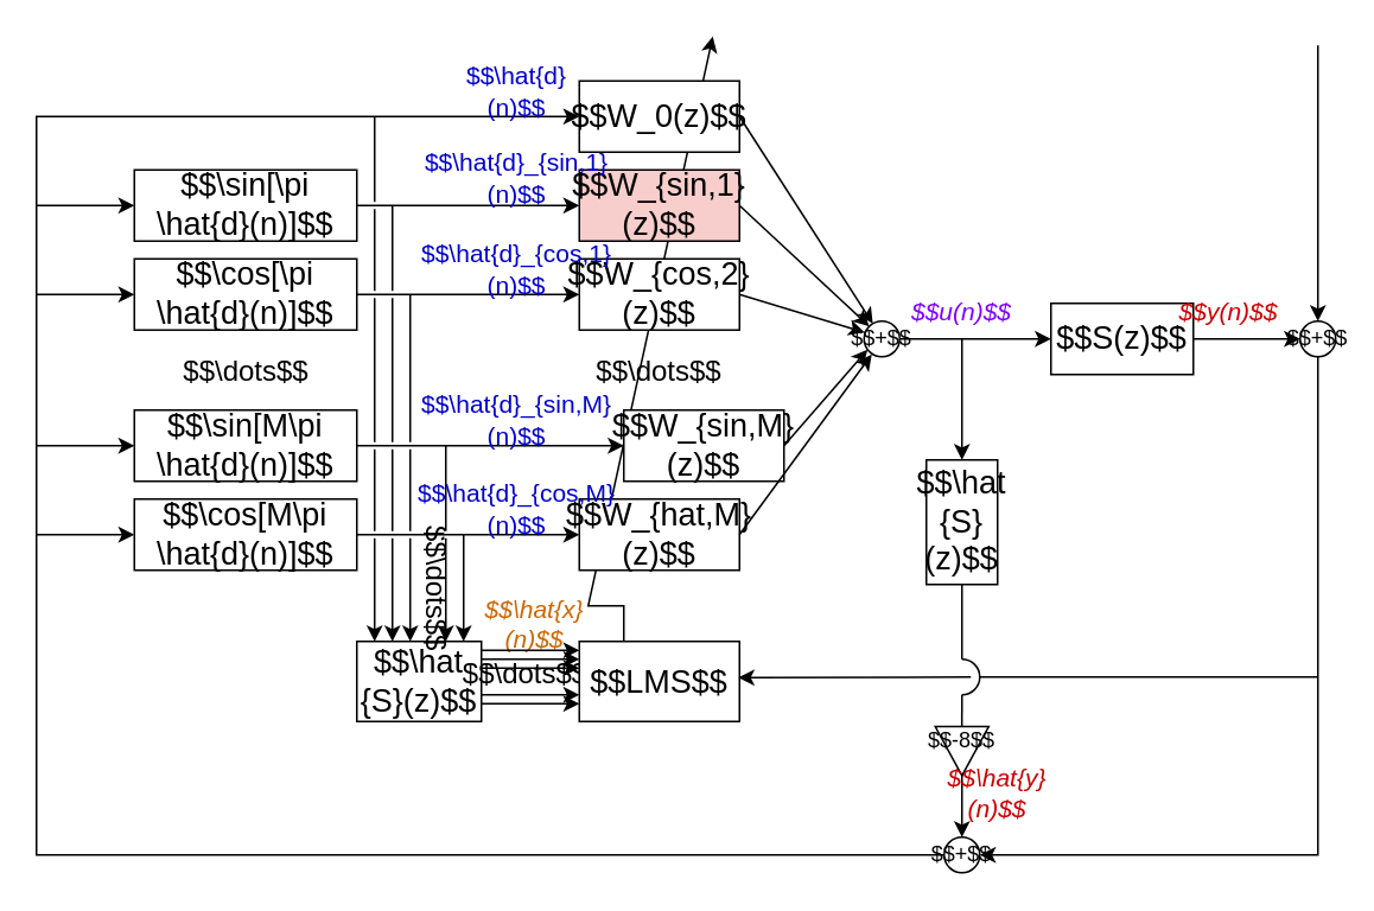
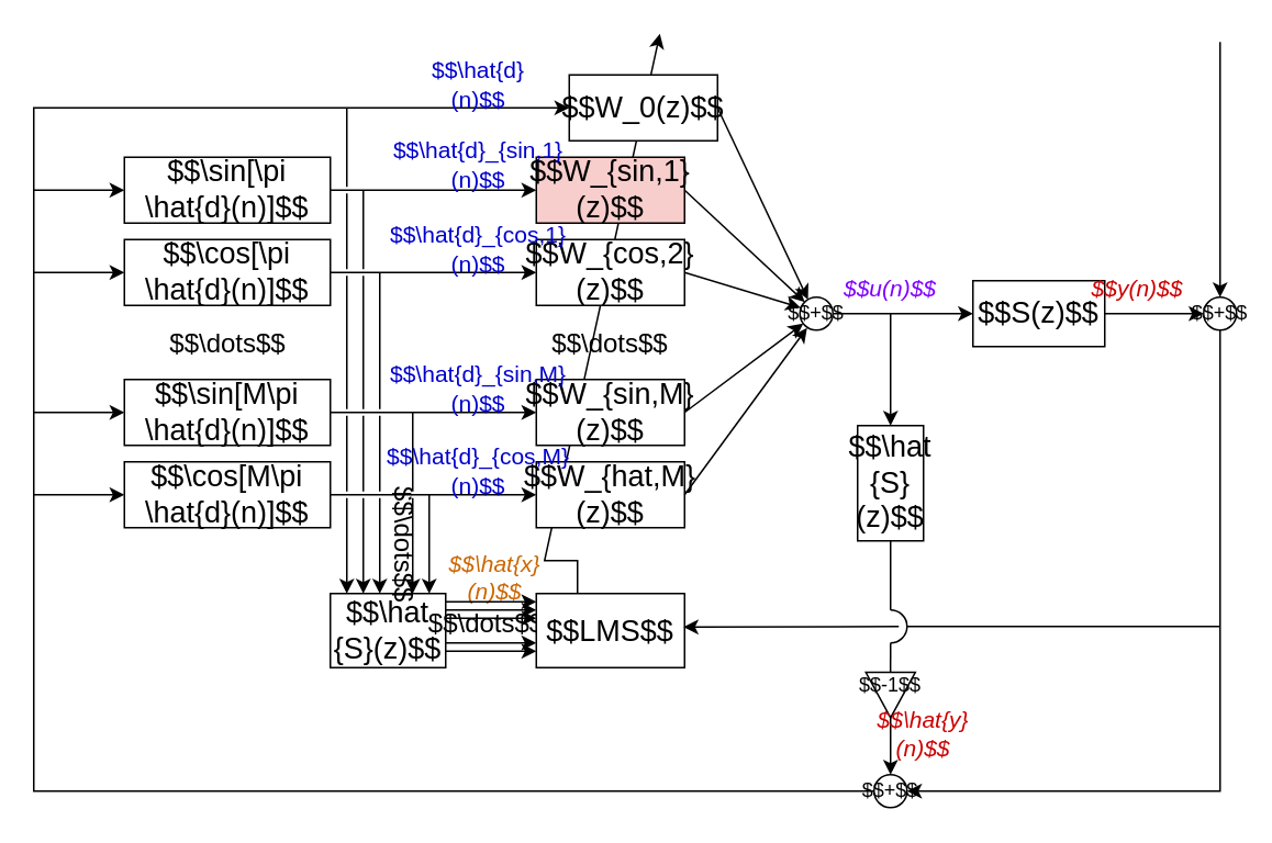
  <mxCell id="0" />
  <mxCell id="1" parent="0" />
  <mxCell id="2" value="" style="endArrow=none;html=1;rounded=0;exitX=0.498;exitY=0.138;exitDx=0;exitDy=0;exitPerimeter=0;" parent="1" source="19" edge="1"><mxGeometry width="50" height="50" relative="1" as="geometry"><mxPoint x="540" y="410" as="sourcePoint" /><mxPoint x="540" y="390" as="targetPoint" /></mxGeometry></mxCell>
  <mxCell id="3" style="edgeStyle=orthogonalEdgeStyle;rounded=0;orthogonalLoop=1;jettySize=auto;html=1;entryX=0;entryY=0.5;entryDx=0;entryDy=0;" parent="1" source="4" target="20" edge="1"><mxGeometry relative="1" as="geometry" /></mxCell>
  <mxCell id="4" value="&lt;font style=&quot;font-size: 18px;&quot;&gt;$$S(z)$$&lt;/font&gt;" style="rounded=0;whiteSpace=wrap;html=1;" parent="1" vertex="1"><mxGeometry x="590" y="170" width="80" height="40" as="geometry" /></mxCell>
  <mxCell id="5" value="" style="endArrow=classic;html=1;rounded=0;exitX=0.5;exitY=0;exitDx=0;exitDy=0;" parent="1" edge="1"><mxGeometry width="50" height="50" relative="1" as="geometry"><mxPoint x="350" y="400" as="sourcePoint" /><mxPoint x="400" y="20" as="targetPoint" /><Array as="points"><mxPoint x="350" y="340" /><mxPoint x="330" y="340" /></Array></mxGeometry></mxCell>
  <mxCell id="6" value="&lt;font style=&quot;font-size: 18px;&quot;&gt;$$W_{sin,1}(z)$$&lt;/font&gt;" style="rounded=0;whiteSpace=wrap;html=1;fillColor=#f8cecc;" parent="1" vertex="1"><mxGeometry x="325" y="95" width="90" height="40" as="geometry" /></mxCell>
  <mxCell id="7" value="&lt;font size=&quot;1&quot; color=&quot;#cc0000&quot;&gt;&lt;i style=&quot;font-size: 14px;&quot;&gt;$$y(n)$$&lt;/i&gt;&lt;/font&gt;" style="text;html=1;strokeColor=none;fillColor=none;align=center;verticalAlign=middle;whiteSpace=wrap;rounded=0;" parent="1" vertex="1"><mxGeometry x="660" y="160" width="60" height="30" as="geometry" /></mxCell>
  <mxCell id="8" value="&lt;font size=&quot;1&quot; color=&quot;#7f00ff&quot;&gt;&lt;i style=&quot;font-size: 14px;&quot;&gt;$$u(n)$$&lt;/i&gt;&lt;/font&gt;" style="text;html=1;strokeColor=none;fillColor=none;align=center;verticalAlign=middle;whiteSpace=wrap;rounded=0;" parent="1" vertex="1"><mxGeometry x="510" y="160" width="60" height="30" as="geometry" /></mxCell>
  <mxCell id="9" value="&lt;font style=&quot;font-size: 18px;&quot;&gt;$$\hat {S}(z)$$&lt;/font&gt;" style="rounded=0;whiteSpace=wrap;html=1;" parent="1" vertex="1"><mxGeometry x="200" y="360" width="70" height="45" as="geometry" /></mxCell>
  <mxCell id="10" value="&lt;font size=&quot;1&quot; color=&quot;#cc6600&quot;&gt;&lt;i style=&quot;font-size: 14px;&quot;&gt;$$\hat{x}(n)$$&lt;/i&gt;&lt;/font&gt;" style="text;html=1;strokeColor=none;fillColor=none;align=center;verticalAlign=middle;whiteSpace=wrap;rounded=0;" parent="1" vertex="1"><mxGeometry x="270" y="335" width="60" height="30" as="geometry" /></mxCell>
  <mxCell id="11" value="&lt;font style=&quot;font-size: 18px;&quot;&gt;$$\hat {S}(z)$$&lt;/font&gt;" style="rounded=0;whiteSpace=wrap;html=1;" parent="1" vertex="1"><mxGeometry x="520" y="258" width="40" height="70" as="geometry" /></mxCell>
  <mxCell id="12" style="edgeStyle=orthogonalEdgeStyle;rounded=0;orthogonalLoop=1;jettySize=auto;html=1;entryX=0;entryY=0.5;entryDx=0;entryDy=0;" parent="1" source="13" target="29" edge="1"><mxGeometry relative="1" as="geometry"><mxPoint x="60" y="64.31" as="targetPoint" /><Array as="points"><mxPoint x="20" y="480" /><mxPoint x="20" y="65" /><mxPoint x="310" y="65" /></Array></mxGeometry></mxCell>
  <mxCell id="13" value="$$+$$" style="ellipse;whiteSpace=wrap;html=1;aspect=fixed;" parent="1" vertex="1"><mxGeometry x="530" y="470" width="20" height="20" as="geometry" /></mxCell>
  <mxCell id="14" value="" style="endArrow=classic;html=1;rounded=0;entryX=1;entryY=0.5;entryDx=0;entryDy=0;" parent="1" source="20" target="13" edge="1"><mxGeometry width="50" height="50" relative="1" as="geometry"><mxPoint x="540" y="260" as="sourcePoint" /><mxPoint x="590" y="420" as="targetPoint" /><Array as="points"><mxPoint x="740" y="480" /></Array></mxGeometry></mxCell>
  <mxCell id="15" value="" style="verticalLabelPosition=bottom;verticalAlign=top;html=1;shape=mxgraph.basic.arc;startAngle=0.5;endAngle=0;rotation=-180;" parent="1" vertex="1"><mxGeometry x="530" y="370" width="20" height="20" as="geometry" /></mxCell>
  <mxCell id="16" value="" style="endArrow=classic;html=1;rounded=0;entryX=0.5;entryY=0;entryDx=0;entryDy=0;exitX=0.5;exitY=1;exitDx=0;exitDy=0;" parent="1" source="19" target="13" edge="1"><mxGeometry width="50" height="50" relative="1" as="geometry"><mxPoint x="340" y="562.88" as="sourcePoint" /><mxPoint x="390" y="497.88" as="targetPoint" /></mxGeometry></mxCell>
  <mxCell id="17" value="" style="endArrow=none;html=1;rounded=0;exitX=0;exitY=0.5;exitDx=0;exitDy=0;exitPerimeter=0;" parent="1" source="15" edge="1"><mxGeometry width="50" height="50" relative="1" as="geometry"><mxPoint x="563.75" y="380" as="sourcePoint" /><mxPoint x="740" y="380" as="targetPoint" /></mxGeometry></mxCell>
  <mxCell id="18" value="" style="triangle;whiteSpace=wrap;html=1;rotation=90;" parent="1" vertex="1"><mxGeometry x="526.25" y="406.63" width="27.5" height="30" as="geometry" /></mxCell>
- <mxCell id="19" value="$$-8$$" style="text;html=1;strokeColor=none;fillColor=none;align=center;verticalAlign=middle;whiteSpace=wrap;rounded=0;" parent="1" vertex="1"><mxGeometry x="530" y="406.63" width="20" height="19.62" as="geometry" /></mxCell>
+ <mxCell id="19" value="$$-1$$" style="text;html=1;strokeColor=none;fillColor=none;align=center;verticalAlign=middle;whiteSpace=wrap;rounded=0;" parent="1" vertex="1"><mxGeometry x="530" y="406.63" width="20" height="19.62" as="geometry" /></mxCell>
  <mxCell id="20" value="$$+$$" style="ellipse;whiteSpace=wrap;html=1;aspect=fixed;" parent="1" vertex="1"><mxGeometry x="730" y="180" width="20" height="20" as="geometry" /></mxCell>
  <mxCell id="21" value="" style="endArrow=classic;html=1;rounded=0;entryX=0.5;entryY=0;entryDx=0;entryDy=0;" parent="1" target="20" edge="1"><mxGeometry width="50" height="50" relative="1" as="geometry"><mxPoint x="740" y="25" as="sourcePoint" /><mxPoint x="660" y="270" as="targetPoint" /></mxGeometry></mxCell>
  <mxCell id="22" value="&lt;font size=&quot;1&quot; color=&quot;#cc0000&quot;&gt;&lt;i style=&quot;font-size: 14px;&quot;&gt;$$\hat{y}(n)$$&lt;/i&gt;&lt;/font&gt;" style="text;html=1;strokeColor=none;fillColor=none;align=center;verticalAlign=middle;whiteSpace=wrap;rounded=0;" parent="1" vertex="1"><mxGeometry x="530" y="430" width="60" height="30" as="geometry" /></mxCell>
  <mxCell id="23" value="&lt;font style=&quot;font-size: 18px;&quot;&gt;$$\cos[\pi \hat{d}(n)]$$&lt;/font&gt;" style="rounded=0;whiteSpace=wrap;html=1;" parent="1" vertex="1"><mxGeometry x="75" y="145" width="125" height="40" as="geometry" /></mxCell>
  <mxCell id="24" value="&lt;font style=&quot;font-size: 18px;&quot;&gt;$$\sin[\pi \hat{d}(n)]$$&lt;/font&gt;" style="rounded=0;whiteSpace=wrap;html=1;" parent="1" vertex="1"><mxGeometry x="75" y="95" width="125" height="40" as="geometry" /></mxCell>
  <mxCell id="25" value="&lt;font style=&quot;font-size: 18px;&quot;&gt;$$\cos[M\pi \hat{d}(n)]$$&lt;/font&gt;" style="rounded=0;whiteSpace=wrap;html=1;" parent="1" vertex="1"><mxGeometry x="75" y="280" width="125" height="40" as="geometry" /></mxCell>
  <mxCell id="26" value="&lt;font style=&quot;font-size: 18px;&quot;&gt;$$\sin[M\pi \hat{d}(n)]$$&lt;/font&gt;" style="rounded=0;whiteSpace=wrap;html=1;" parent="1" vertex="1"><mxGeometry x="75" y="230" width="125" height="40" as="geometry" /></mxCell>
  <mxCell id="27" value="&lt;font style=&quot;font-size: 18px;&quot;&gt;$$W_{cos,2}(z)$$&lt;/font&gt;" style="rounded=0;whiteSpace=wrap;html=1;" parent="1" vertex="1"><mxGeometry x="325" y="145" width="90" height="40" as="geometry" /></mxCell>
- <mxCell id="28" value="&lt;div&gt;&lt;font style=&quot;font-size: 18px;&quot;&gt;$$W_{sin,M}(z)$$&lt;/font&gt;&lt;/div&gt;" style="rounded=0;whiteSpace=wrap;html=1;" parent="1" vertex="1"><mxGeometry x="350" y="230" width="90" height="40" as="geometry" /></mxCell>
- <mxCell id="29" value="&lt;font style=&quot;font-size: 18px;&quot;&gt;$$W_0(z)$$&lt;/font&gt;" style="rounded=0;whiteSpace=wrap;html=1;" parent="1" vertex="1"><mxGeometry x="325" y="45" width="90" height="40" as="geometry" /></mxCell>
+ <mxCell id="28" value="&lt;div&gt;&lt;font style=&quot;font-size: 18px;&quot;&gt;$$W_{sin,M}(z)$$&lt;/font&gt;&lt;/div&gt;" style="rounded=0;whiteSpace=wrap;html=1;" parent="1" vertex="1"><mxGeometry x="325" y="230" width="90" height="40" as="geometry" /></mxCell>
+ <mxCell id="29" value="&lt;font style=&quot;font-size: 18px;&quot;&gt;$$W_0(z)$$&lt;/font&gt;" style="rounded=0;whiteSpace=wrap;html=1;" parent="1" vertex="1"><mxGeometry x="345" y="45" width="90" height="40" as="geometry" /></mxCell>
  <mxCell id="30" value="&lt;font style=&quot;font-size: 18px;&quot;&gt;$$W_{hat,M}(z)$$&lt;/font&gt;" style="rounded=0;whiteSpace=wrap;html=1;" parent="1" vertex="1"><mxGeometry x="325" y="280" width="90" height="40" as="geometry" /></mxCell>
  <mxCell id="31" value="&lt;font style=&quot;font-size: 16px;&quot;&gt;$$\dots$$&lt;/font&gt;" style="text;html=1;strokeColor=none;fillColor=none;align=center;verticalAlign=middle;whiteSpace=wrap;rounded=0;" parent="1" vertex="1"><mxGeometry x="107.5" y="195" width="60" height="25" as="geometry" /></mxCell>
  <mxCell id="32" value="" style="endArrow=classic;html=1;rounded=0;entryX=0;entryY=0.5;entryDx=0;entryDy=0;" parent="1" target="24" edge="1"><mxGeometry width="50" height="50" relative="1" as="geometry"><mxPoint x="20" y="115" as="sourcePoint" /><mxPoint x="70" y="65" as="targetPoint" /></mxGeometry></mxCell>
  <mxCell id="33" value="" style="endArrow=classic;html=1;rounded=0;entryX=0;entryY=0.5;entryDx=0;entryDy=0;" parent="1" target="23" edge="1"><mxGeometry width="50" height="50" relative="1" as="geometry"><mxPoint x="20" y="165" as="sourcePoint" /><mxPoint x="70" y="115" as="targetPoint" /></mxGeometry></mxCell>
  <mxCell id="34" value="" style="endArrow=classic;html=1;rounded=0;entryX=0;entryY=0.5;entryDx=0;entryDy=0;" parent="1" target="26" edge="1"><mxGeometry width="50" height="50" relative="1" as="geometry"><mxPoint x="20" y="250" as="sourcePoint" /><mxPoint x="70" y="205" as="targetPoint" /></mxGeometry></mxCell>
  <mxCell id="35" value="" style="endArrow=classic;html=1;rounded=0;entryX=0;entryY=0.5;entryDx=0;entryDy=0;" parent="1" target="25" edge="1"><mxGeometry width="50" height="50" relative="1" as="geometry"><mxPoint x="20" y="300" as="sourcePoint" /><mxPoint x="70" y="250" as="targetPoint" /></mxGeometry></mxCell>
  <mxCell id="36" style="edgeStyle=orthogonalEdgeStyle;rounded=0;orthogonalLoop=1;jettySize=auto;html=1;entryX=0;entryY=0.5;entryDx=0;entryDy=0;" parent="1" source="37" target="4" edge="1"><mxGeometry relative="1" as="geometry" /></mxCell>
  <mxCell id="37" value="$$+$$" style="ellipse;whiteSpace=wrap;html=1;aspect=fixed;" parent="1" vertex="1"><mxGeometry x="485" y="180" width="20" height="20" as="geometry" /></mxCell>
  <mxCell id="38" value="" style="endArrow=classic;html=1;rounded=0;exitX=1;exitY=0.5;exitDx=0;exitDy=0;entryX=0.245;entryY=0.07;entryDx=0;entryDy=0;entryPerimeter=0;" parent="1" source="29" target="37" edge="1"><mxGeometry width="50" height="50" relative="1" as="geometry"><mxPoint x="410" y="75" as="sourcePoint" /><mxPoint x="460" y="25" as="targetPoint" /></mxGeometry></mxCell>
  <mxCell id="39" value="" style="endArrow=classic;html=1;rounded=0;exitX=1;exitY=0.5;exitDx=0;exitDy=0;entryX=0;entryY=0;entryDx=0;entryDy=0;" parent="1" source="6" target="37" edge="1"><mxGeometry width="50" height="50" relative="1" as="geometry"><mxPoint x="465" y="95" as="sourcePoint" /><mxPoint x="515" y="45" as="targetPoint" /></mxGeometry></mxCell>
  <mxCell id="40" value="" style="endArrow=classic;html=1;rounded=0;exitX=1;exitY=0.5;exitDx=0;exitDy=0;entryX=0.016;entryY=0.315;entryDx=0;entryDy=0;entryPerimeter=0;" parent="1" source="27" target="37" edge="1"><mxGeometry width="50" height="50" relative="1" as="geometry"><mxPoint x="525" y="200" as="sourcePoint" /><mxPoint x="575" y="150" as="targetPoint" /></mxGeometry></mxCell>
  <mxCell id="41" value="" style="endArrow=classic;html=1;rounded=0;exitX=1;exitY=0.5;exitDx=0;exitDy=0;entryX=0.097;entryY=0.802;entryDx=0;entryDy=0;entryPerimeter=0;" parent="1" source="28" target="37" edge="1"><mxGeometry width="50" height="50" relative="1" as="geometry"><mxPoint x="450" y="280" as="sourcePoint" /><mxPoint x="500" y="230" as="targetPoint" /></mxGeometry></mxCell>
  <mxCell id="42" value="" style="endArrow=classic;html=1;rounded=0;exitX=1;exitY=0.5;exitDx=0;exitDy=0;entryX=0.216;entryY=0.934;entryDx=0;entryDy=0;entryPerimeter=0;" parent="1" source="30" target="37" edge="1"><mxGeometry width="50" height="50" relative="1" as="geometry"><mxPoint x="455" y="275" as="sourcePoint" /><mxPoint x="505" y="225" as="targetPoint" /></mxGeometry></mxCell>
  <mxCell id="43" value="" style="endArrow=classic;html=1;rounded=0;" parent="1" edge="1"><mxGeometry width="50" height="50" relative="1" as="geometry"><mxPoint x="210" y="65" as="sourcePoint" /><mxPoint x="210" y="360" as="targetPoint" /></mxGeometry></mxCell>
  <mxCell id="44" value="" style="endArrow=classic;html=1;rounded=0;" parent="1" edge="1"><mxGeometry width="50" height="50" relative="1" as="geometry"><mxPoint x="220" y="115" as="sourcePoint" /><mxPoint x="220" y="360" as="targetPoint" /></mxGeometry></mxCell>
  <mxCell id="45" value="" style="endArrow=classic;html=1;rounded=0;" parent="1" edge="1"><mxGeometry width="50" height="50" relative="1" as="geometry"><mxPoint x="230" y="165" as="sourcePoint" /><mxPoint x="230" y="360" as="targetPoint" /></mxGeometry></mxCell>
  <mxCell id="46" value="" style="endArrow=classic;html=1;rounded=0;" parent="1" edge="1"><mxGeometry width="50" height="50" relative="1" as="geometry"><mxPoint x="250" y="250" as="sourcePoint" /><mxPoint x="250" y="360" as="targetPoint" /></mxGeometry></mxCell>
  <mxCell id="47" value="" style="endArrow=classic;html=1;rounded=0;" parent="1" edge="1"><mxGeometry width="50" height="50" relative="1" as="geometry"><mxPoint x="260" y="300" as="sourcePoint" /><mxPoint x="260" y="360" as="targetPoint" /></mxGeometry></mxCell>
  <mxCell id="48" value="&lt;font style=&quot;font-size: 16px;&quot;&gt;$$\dots$$&lt;/font&gt;" style="text;html=1;strokeColor=none;fillColor=none;align=center;verticalAlign=middle;whiteSpace=wrap;rounded=0;rotation=90;" parent="1" vertex="1"><mxGeometry x="216" y="328" width="60" height="5" as="geometry" /></mxCell>
  <mxCell id="49" value="" style="endArrow=classic;html=1;rounded=0;" parent="1" edge="1"><mxGeometry width="50" height="50" relative="1" as="geometry"><mxPoint x="270" y="365" as="sourcePoint" /><mxPoint x="325" y="365" as="targetPoint" /></mxGeometry></mxCell>
  <mxCell id="50" value="" style="endArrow=classic;html=1;rounded=0;" parent="1" edge="1"><mxGeometry width="50" height="50" relative="1" as="geometry"><mxPoint x="270" y="370" as="sourcePoint" /><mxPoint x="325" y="370" as="targetPoint" /></mxGeometry></mxCell>
  <mxCell id="51" value="" style="endArrow=classic;html=1;rounded=0;" parent="1" edge="1"><mxGeometry width="50" height="50" relative="1" as="geometry"><mxPoint x="270" y="375" as="sourcePoint" /><mxPoint x="325" y="375" as="targetPoint" /></mxGeometry></mxCell>
  <mxCell id="52" value="" style="endArrow=classic;html=1;rounded=0;" parent="1" edge="1"><mxGeometry width="50" height="50" relative="1" as="geometry"><mxPoint x="270" y="390" as="sourcePoint" /><mxPoint x="325" y="390" as="targetPoint" /></mxGeometry></mxCell>
  <mxCell id="53" value="" style="endArrow=classic;html=1;rounded=0;" parent="1" edge="1"><mxGeometry width="50" height="50" relative="1" as="geometry"><mxPoint x="270" y="395" as="sourcePoint" /><mxPoint x="325" y="395" as="targetPoint" /></mxGeometry></mxCell>
  <mxCell id="54" value="&lt;font style=&quot;font-size: 16px;&quot;&gt;$$\dots$$&lt;/font&gt;" style="text;html=1;strokeColor=none;fillColor=none;align=center;verticalAlign=middle;whiteSpace=wrap;rounded=0;rotation=0;" parent="1" vertex="1"><mxGeometry x="265" y="375" width="60" height="5" as="geometry" /></mxCell>
  <mxCell id="55" value="&lt;font style=&quot;font-size: 18px;&quot;&gt;$$LMS$$&lt;/font&gt;" style="rounded=0;whiteSpace=wrap;html=1;" parent="1" vertex="1"><mxGeometry x="325" y="360" width="90" height="45" as="geometry" /></mxCell>
  <mxCell id="56" value="" style="endArrow=classic;html=1;rounded=0;" parent="1" target="11" edge="1"><mxGeometry width="50" height="50" relative="1" as="geometry"><mxPoint x="540" y="190" as="sourcePoint" /><mxPoint x="590" as="targetPoint" y="140" /></mxGeometry></mxCell>
  <mxCell id="57" value="" style="endArrow=none;html=1;rounded=0;exitX=0.5;exitY=1;exitDx=0;exitDy=0;" parent="1" source="11" target="15" edge="1"><mxGeometry width="50" height="50" relative="1" as="geometry"><mxPoint x="595" y="315" as="sourcePoint" /><mxPoint x="645" y="265" as="targetPoint" /></mxGeometry></mxCell>
  <mxCell id="58" value="" style="endArrow=classic;html=1;rounded=0;entryX=0.993;entryY=0.452;entryDx=0;entryDy=0;entryPerimeter=0;" parent="1" target="55" edge="1"><mxGeometry width="50" height="50" relative="1" as="geometry"><mxPoint x="545" y="380" as="sourcePoint" /><mxPoint x="460" y="395" as="targetPoint" /></mxGeometry></mxCell>
  <mxCell id="59" value="" style="endArrow=none;html=1;rounded=0;strokeWidth=2;strokeColor=#FFFFFF;" parent="1" edge="1"><mxGeometry width="50" height="50" relative="1" as="geometry"><mxPoint x="210" y="117" as="sourcePoint" /><mxPoint x="210" y="113" as="targetPoint" /></mxGeometry></mxCell>
  <mxCell id="60" style="edgeStyle=orthogonalEdgeStyle;rounded=0;orthogonalLoop=1;jettySize=auto;html=1;entryX=0;entryY=0.5;entryDx=0;entryDy=0;" parent="1" source="24" target="6" edge="1"><mxGeometry relative="1" as="geometry" /></mxCell>
  <mxCell id="61" value="" style="endArrow=none;html=1;rounded=0;strokeWidth=2;strokeColor=#FFFFFF;" parent="1" edge="1"><mxGeometry width="50" height="50" relative="1" as="geometry"><mxPoint x="220" y="167" as="sourcePoint" /><mxPoint x="220" y="163" as="targetPoint" /></mxGeometry></mxCell>
  <mxCell id="62" value="" style="endArrow=none;html=1;rounded=0;strokeWidth=2;strokeColor=#FFFFFF;" parent="1" edge="1"><mxGeometry width="50" height="50" relative="1" as="geometry"><mxPoint x="210" y="167" as="sourcePoint" /><mxPoint x="210" y="163" as="targetPoint" /></mxGeometry></mxCell>
  <mxCell id="63" style="edgeStyle=orthogonalEdgeStyle;rounded=0;orthogonalLoop=1;jettySize=auto;html=1;entryX=0;entryY=0.5;entryDx=0;entryDy=0;" parent="1" source="23" target="27" edge="1"><mxGeometry relative="1" as="geometry" /></mxCell>
  <mxCell id="64" value="" style="endArrow=none;html=1;rounded=0;strokeWidth=2;strokeColor=#FFFFFF;" parent="1" edge="1"><mxGeometry width="50" height="50" relative="1" as="geometry"><mxPoint x="210" y="252" as="sourcePoint" /><mxPoint x="210" y="248" as="targetPoint" /></mxGeometry></mxCell>
  <mxCell id="65" value="" style="endArrow=none;html=1;rounded=0;strokeWidth=2;strokeColor=#FFFFFF;" parent="1" edge="1"><mxGeometry width="50" height="50" relative="1" as="geometry"><mxPoint x="220" y="252" as="sourcePoint" /><mxPoint x="220" y="248" as="targetPoint" /></mxGeometry></mxCell>
  <mxCell id="66" value="" style="endArrow=none;html=1;rounded=0;strokeWidth=2;strokeColor=#FFFFFF;" parent="1" edge="1"><mxGeometry width="50" height="50" relative="1" as="geometry"><mxPoint x="230" y="252" as="sourcePoint" /><mxPoint x="230" y="248" as="targetPoint" /></mxGeometry></mxCell>
  <mxCell id="67" style="edgeStyle=orthogonalEdgeStyle;rounded=0;orthogonalLoop=1;jettySize=auto;html=1;" parent="1" source="26" target="28" edge="1"><mxGeometry relative="1" as="geometry" /></mxCell>
  <mxCell id="68" value="" style="endArrow=none;html=1;rounded=0;strokeWidth=2;strokeColor=#FFFFFF;" parent="1" edge="1"><mxGeometry width="50" height="50" relative="1" as="geometry"><mxPoint x="210" y="302" as="sourcePoint" /><mxPoint x="210" y="298" as="targetPoint" /></mxGeometry></mxCell>
  <mxCell id="69" value="" style="endArrow=none;html=1;rounded=0;strokeWidth=2;strokeColor=#FFFFFF;" parent="1" edge="1"><mxGeometry width="50" height="50" relative="1" as="geometry"><mxPoint x="220" y="302" as="sourcePoint" /><mxPoint x="220" y="298" as="targetPoint" /></mxGeometry></mxCell>
  <mxCell id="70" value="" style="endArrow=none;html=1;rounded=0;strokeWidth=2;strokeColor=#FFFFFF;" parent="1" edge="1"><mxGeometry width="50" height="50" relative="1" as="geometry"><mxPoint x="250" y="302" as="sourcePoint" /><mxPoint x="250" y="298" as="targetPoint" /></mxGeometry></mxCell>
  <mxCell id="71" value="" style="endArrow=none;html=1;rounded=0;strokeWidth=2;strokeColor=#FFFFFF;" parent="1" edge="1"><mxGeometry width="50" height="50" relative="1" as="geometry"><mxPoint x="230" y="302" as="sourcePoint" /><mxPoint x="230" y="298" as="targetPoint" /></mxGeometry></mxCell>
  <mxCell id="72" style="edgeStyle=orthogonalEdgeStyle;rounded=0;orthogonalLoop=1;jettySize=auto;html=1;entryX=0;entryY=0.5;entryDx=0;entryDy=0;" parent="1" source="25" target="30" edge="1"><mxGeometry relative="1" as="geometry" /></mxCell>
  <mxCell id="73" value="&lt;font style=&quot;font-size: 16px;&quot;&gt;$$\dots$$&lt;/font&gt;" style="text;html=1;strokeColor=none;fillColor=none;align=center;verticalAlign=middle;whiteSpace=wrap;rounded=0;" vertex="1" parent="1"><mxGeometry x="340" y="195" width="60" height="25" as="geometry" /></mxCell>
  <mxCell id="74" value="&lt;div style=&quot;font-size: 15px;&quot;&gt;&lt;font style=&quot;font-size: 14px;&quot; color=&quot;#0000cc&quot;&gt;$$\hat{d}(n)$$&lt;/font&gt;&lt;/div&gt;" style="text;html=1;strokeColor=none;fillColor=none;align=center;verticalAlign=middle;whiteSpace=wrap;rounded=0;" vertex="1" parent="1"><mxGeometry x="260" y="35" width="60" height="30" as="geometry" /></mxCell>
  <mxCell id="75" value="&lt;div style=&quot;font-size: 15px;&quot;&gt;&lt;font style=&quot;font-size: 14px;&quot; color=&quot;#0000cc&quot;&gt;$$\hat{d}_{sin,1}(n)$$&lt;/font&gt;&lt;/div&gt;" style="text;html=1;strokeColor=none;fillColor=none;align=center;verticalAlign=middle;whiteSpace=wrap;rounded=0;" vertex="1" parent="1"><mxGeometry x="260" y="84" width="60" height="30" as="geometry" /></mxCell>
  <mxCell id="76" value="&lt;div style=&quot;font-size: 15px;&quot;&gt;&lt;font style=&quot;font-size: 14px;&quot; color=&quot;#0000cc&quot;&gt;$$\hat{d}_{cos,1}(n)$$&lt;/font&gt;&lt;/div&gt;" style="text;html=1;strokeColor=none;fillColor=none;align=center;verticalAlign=middle;whiteSpace=wrap;rounded=0;" vertex="1" parent="1"><mxGeometry x="260" y="135" width="60" height="30" as="geometry" /></mxCell>
  <mxCell id="77" value="&lt;div style=&quot;font-size: 15px;&quot;&gt;&lt;font style=&quot;font-size: 14px;&quot; color=&quot;#0000cc&quot;&gt;$$\hat{d}_{sin,M}(n)$$&lt;/font&gt;&lt;/div&gt;" style="text;html=1;strokeColor=none;fillColor=none;align=center;verticalAlign=middle;whiteSpace=wrap;rounded=0;" vertex="1" parent="1"><mxGeometry x="260" y="220" width="60" height="30" as="geometry" /></mxCell>
  <mxCell id="78" value="&lt;div style=&quot;font-size: 15px;&quot;&gt;&lt;font style=&quot;font-size: 14px;&quot; color=&quot;#0000cc&quot;&gt;$$\hat{d}_{cos,M}(n)$$&lt;/font&gt;&lt;/div&gt;" style="text;html=1;strokeColor=none;fillColor=none;align=center;verticalAlign=middle;whiteSpace=wrap;rounded=0;" vertex="1" parent="1"><mxGeometry x="260" y="270" width="60" height="30" as="geometry" /></mxCell>
